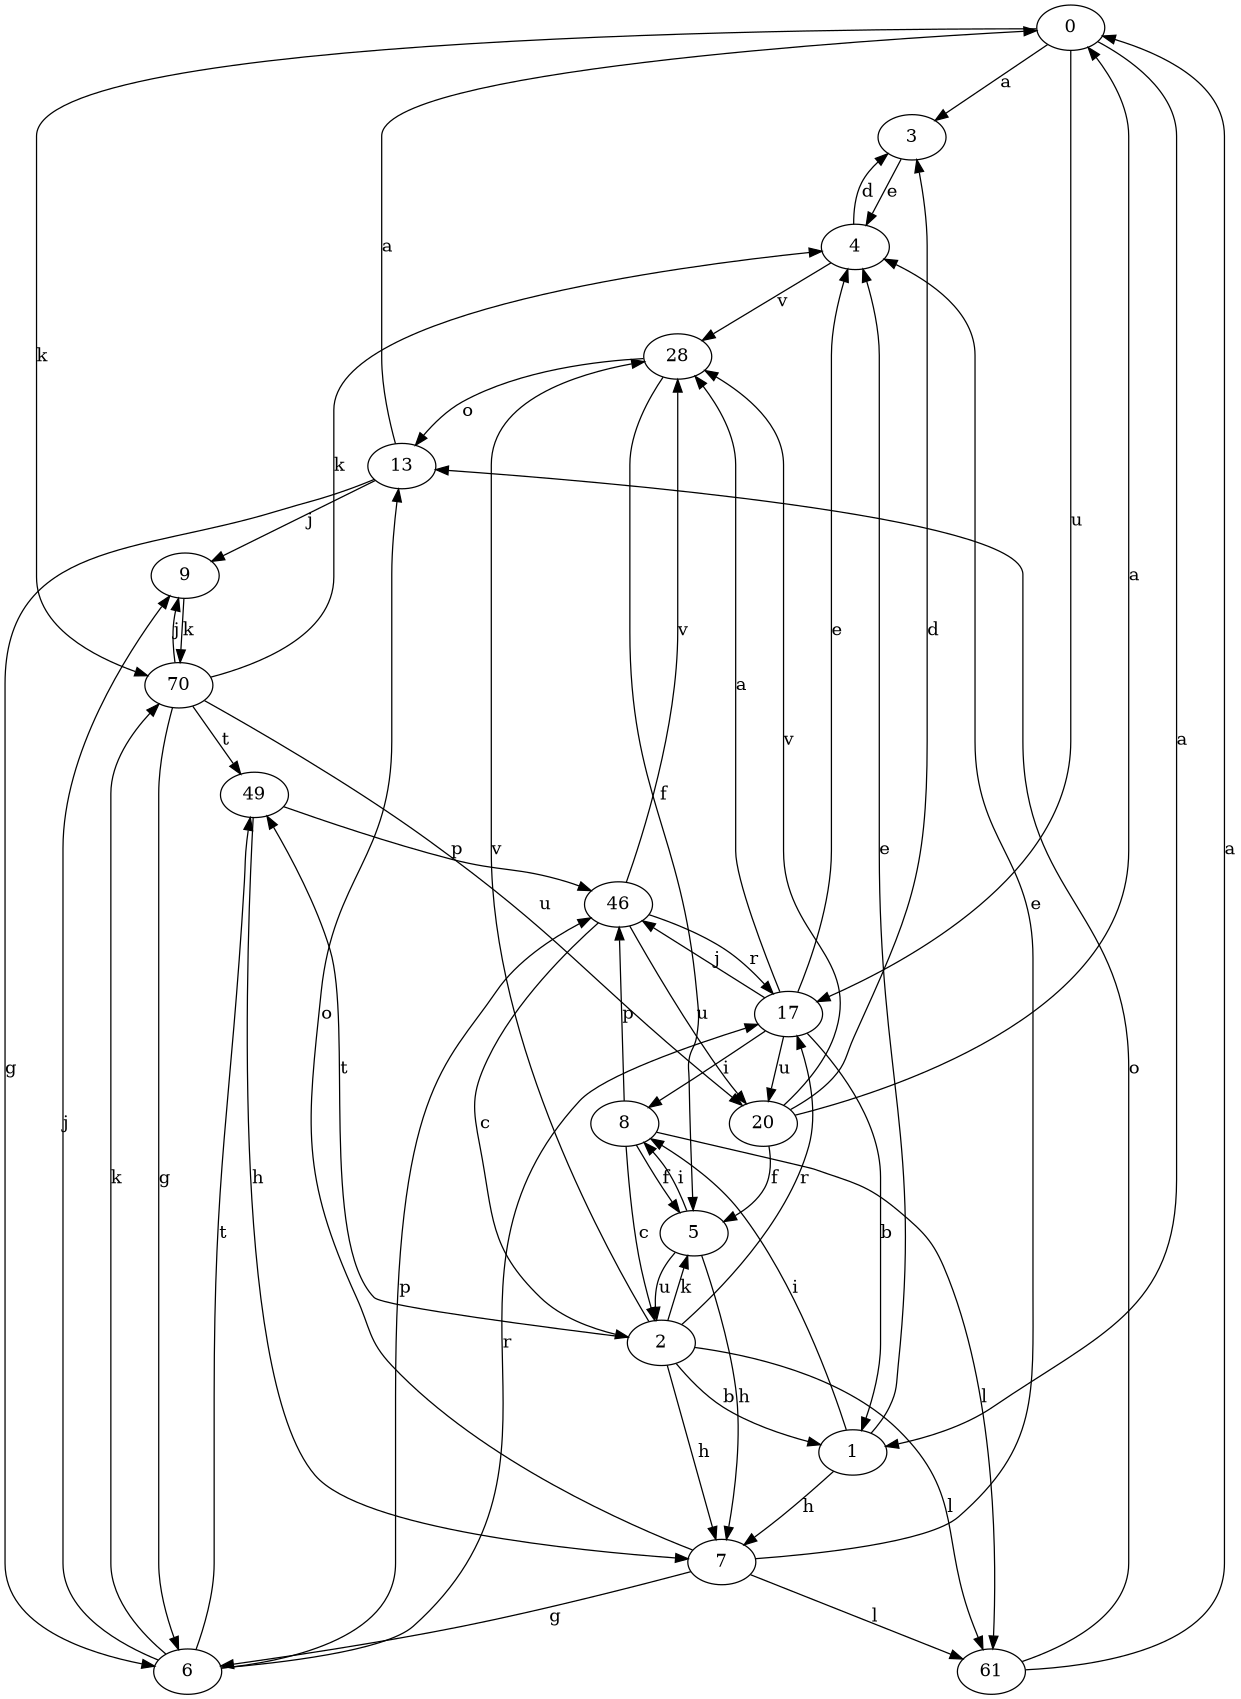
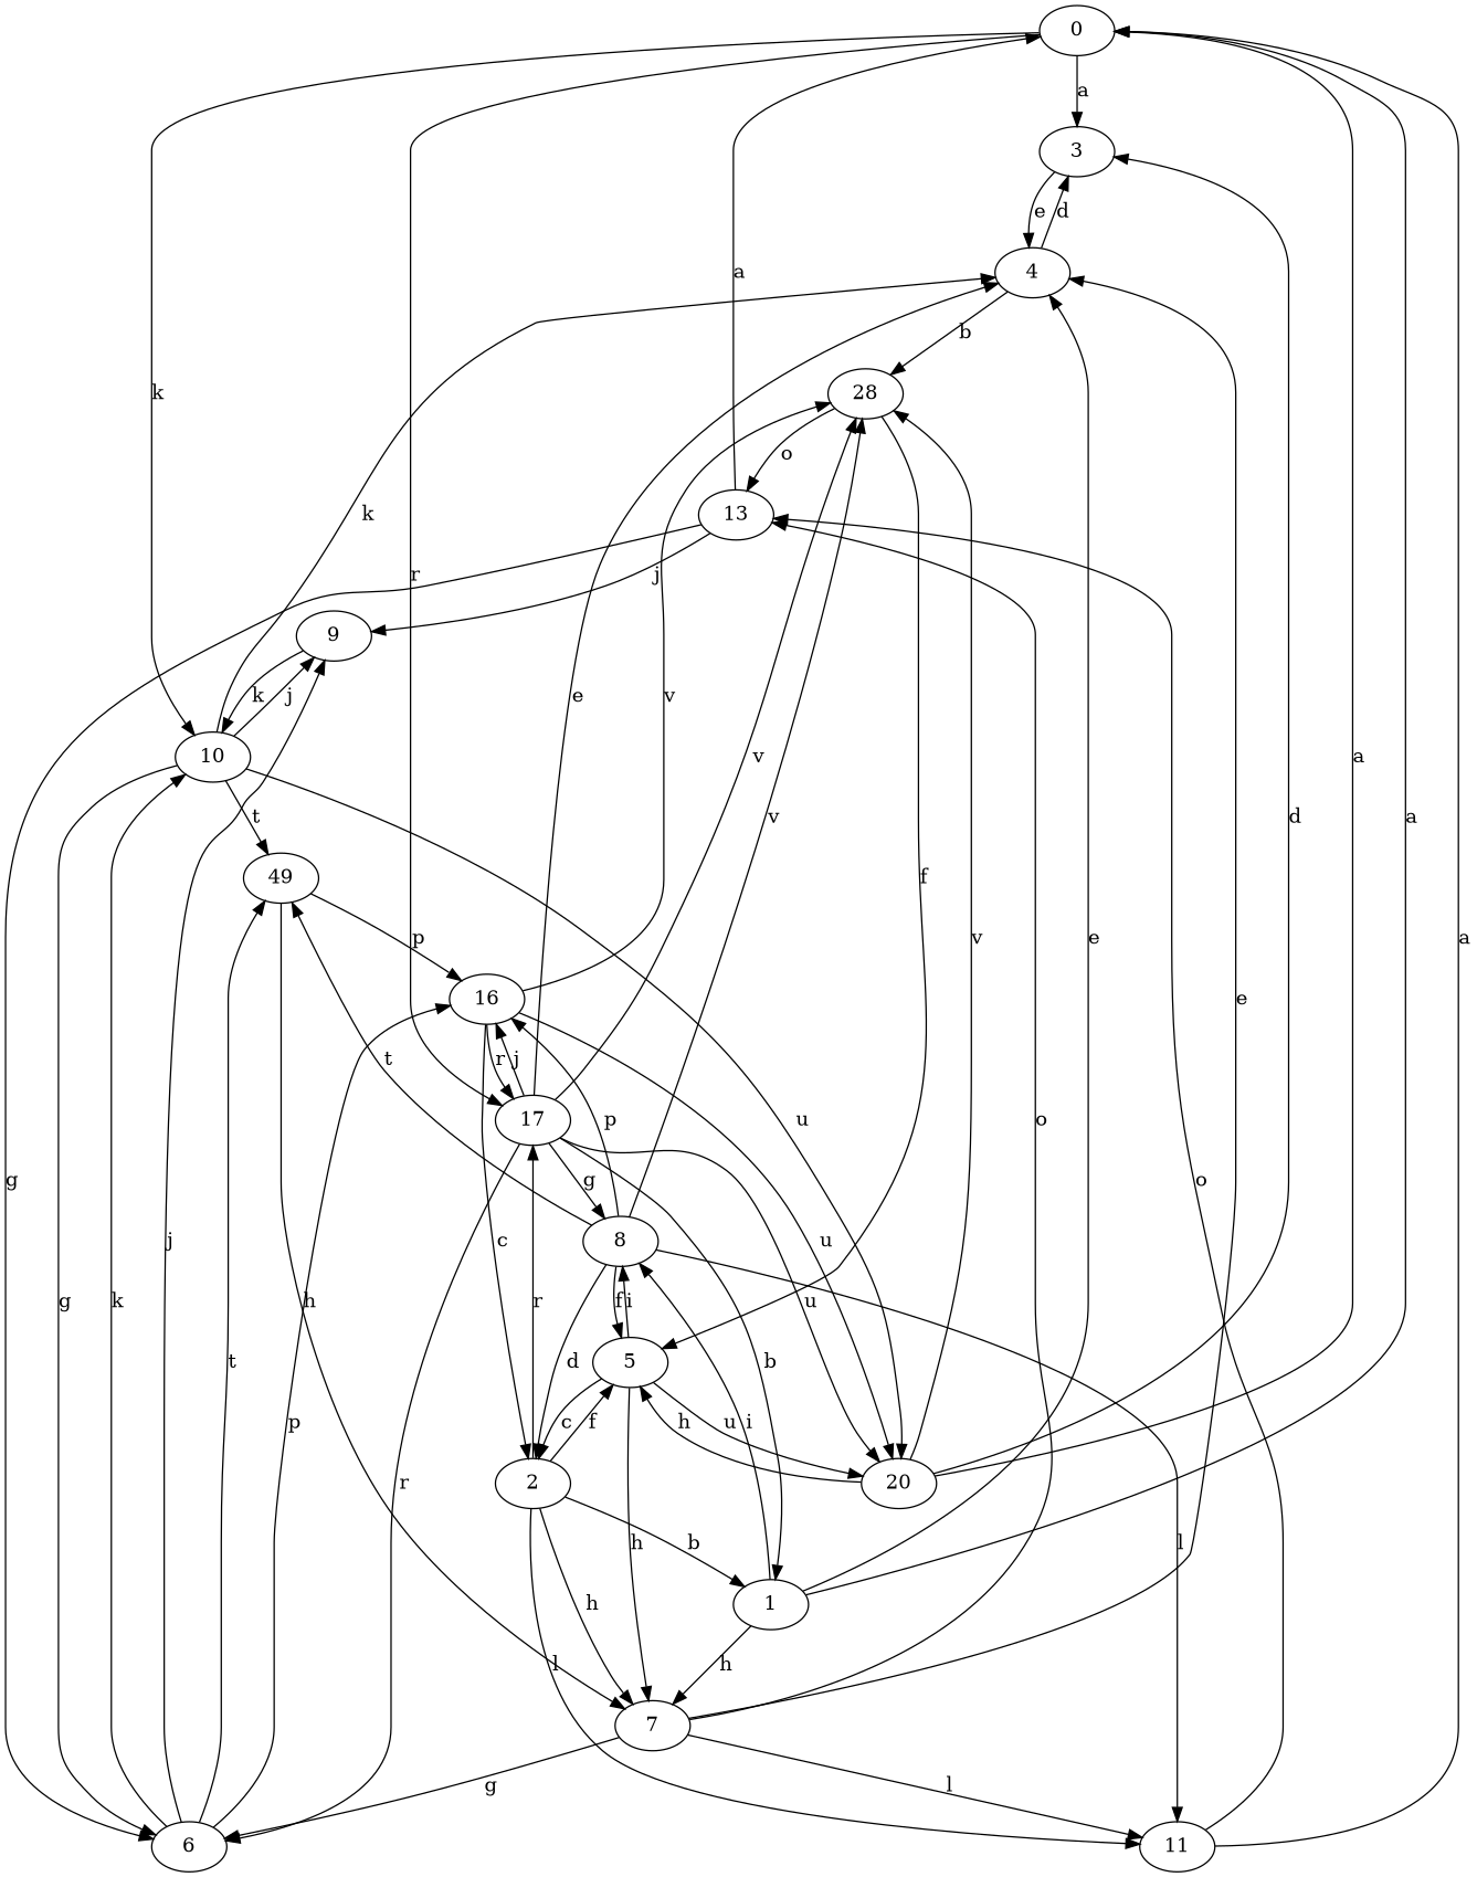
  strict digraph {
    0
    3
-   10 [label=70]
+   10
    17
    4
    20
    6
    9
    n9 [label=49]
    1
    8
    n12 [label=28]
-   16 [label=46]
+   16
    7
-   11 [label=61]
+   11
    13
    2
    5
    0 -> 3 [label=a]
    0 -> 10 [label=k]
-   0 -> 17 [label=u]
+   0 -> 17 [label=r]
    3 -> 4 [label=e]
    10 -> 4 [label=k]
    10 -> 20 [label=u]
    10 -> 6 [label=g]
    10 -> 9 [label=j]
    10 -> n9 [label=t]
    17 -> 4 [label=e]
    17 -> 20 [label=u]
    17 -> 1 [label=b]
-   17 -> 8 [label=i]
-   17 -> n12 [label=a]
+   17 -> 8 [label=g]
+   17 -> n12 [label=v]
    17 -> 16 [label=j]
    4 -> 3 [label=d]
-   4 -> n12 [label=v]
+   4 -> n12 [label=b]
    20 -> 0 [label=a]
    20 -> 3 [label=d]
    20 -> n12 [label=v]
-   20 -> 5 [label=f]
+   20 -> 5 [label=h]
    6 -> 10 [label=k]
-   6 -> 17 [label=r]
+   17 -> 6 [label=r]
    6 -> 9 [label=j]
    6 -> n9 [label=t]
    6 -> 16 [label=p]
    9 -> 10 [label=k]
    n9 -> 16 [label=p]
    n9 -> 7 [label=h]
-   0 -> 1 [label=a]
+   1 -> 0 [label=a]
    1 -> 4 [label=e]
    1 -> 8 [label=i]
    1 -> 7 [label=h]
-   2 -> n9 [label=t]
-   2 -> n12 [label=v]
+   8 -> n9 [label=t]
+   8 -> n12 [label=v]
    8 -> 16 [label=p]
    8 -> 11 [label=l]
-   8 -> 2 [label=c]
+   8 -> 2 [label=d]
    8 -> 5 [label=f]
    n12 -> 13 [label=o]
    n12 -> 5 [label=f]
    16 -> 17 [label=r]
    16 -> 20 [label=u]
    16 -> n12 [label=v]
    16 -> 2 [label=c]
    7 -> 4 [label=e]
    7 -> 6 [label=g]
    7 -> 11 [label=l]
    7 -> 13 [label=o]
    11 -> 0 [label=a]
    11 -> 13 [label=o]
    13 -> 0 [label=a]
    13 -> 6 [label=g]
    13 -> 9 [label=j]
    2 -> 17 [label=r]
    2 -> 1 [label=b]
    2 -> 7 [label=h]
    2 -> 11 [label=l]
-   2 -> 5 [label=k]
+   2 -> 5 [label=f]
+   5 -> 20 [label=u]
    5 -> 8 [label=i]
    5 -> 7 [label=h]
-   5 -> 2 [label=u]
+   5 -> 2 [label=c]
  }
